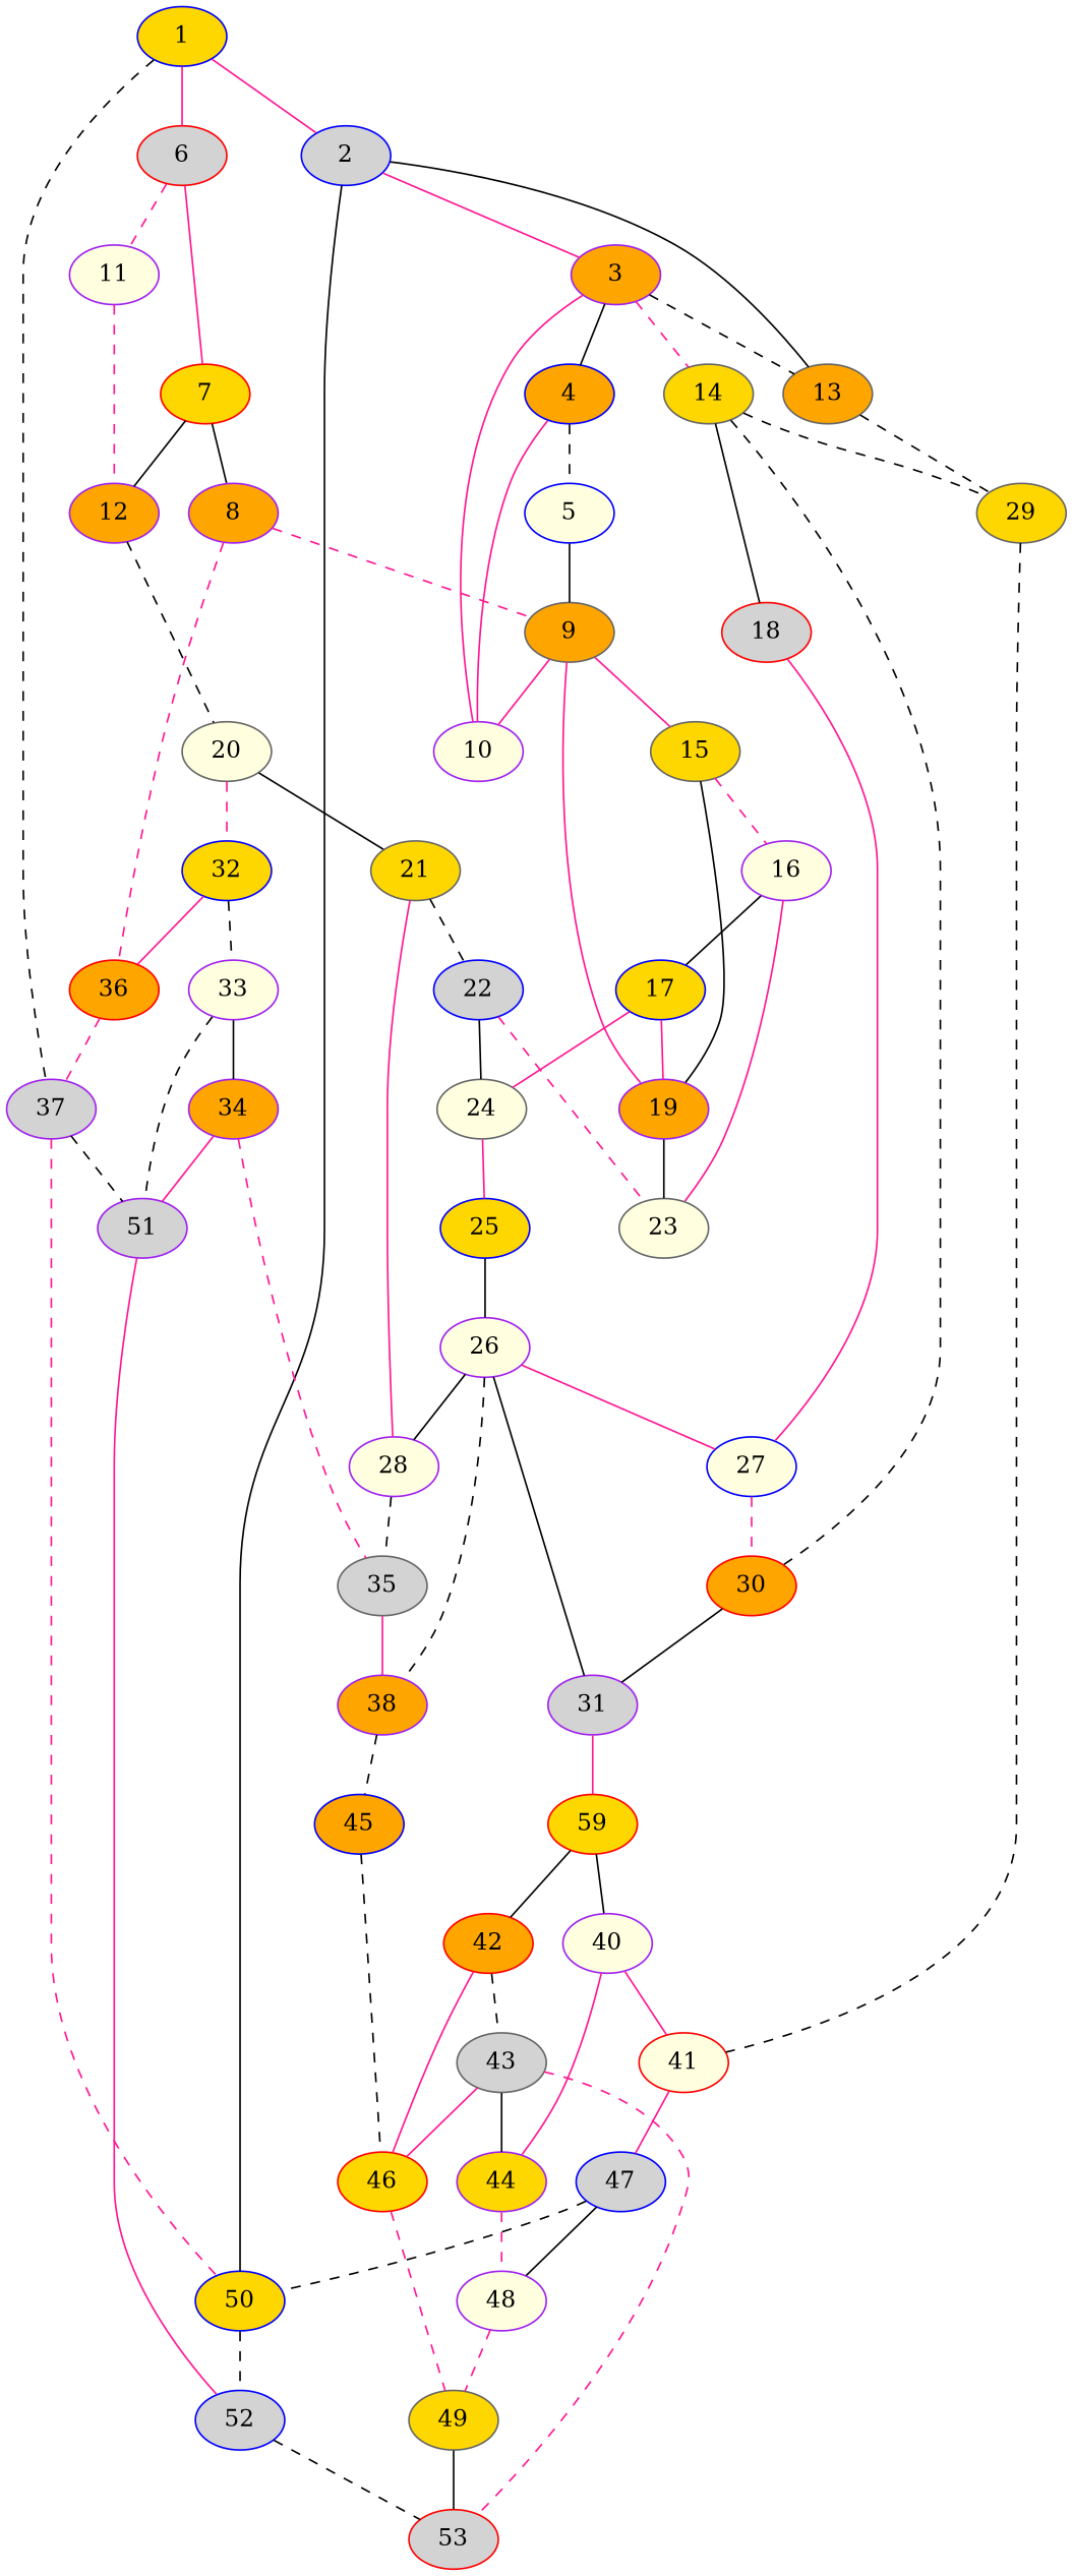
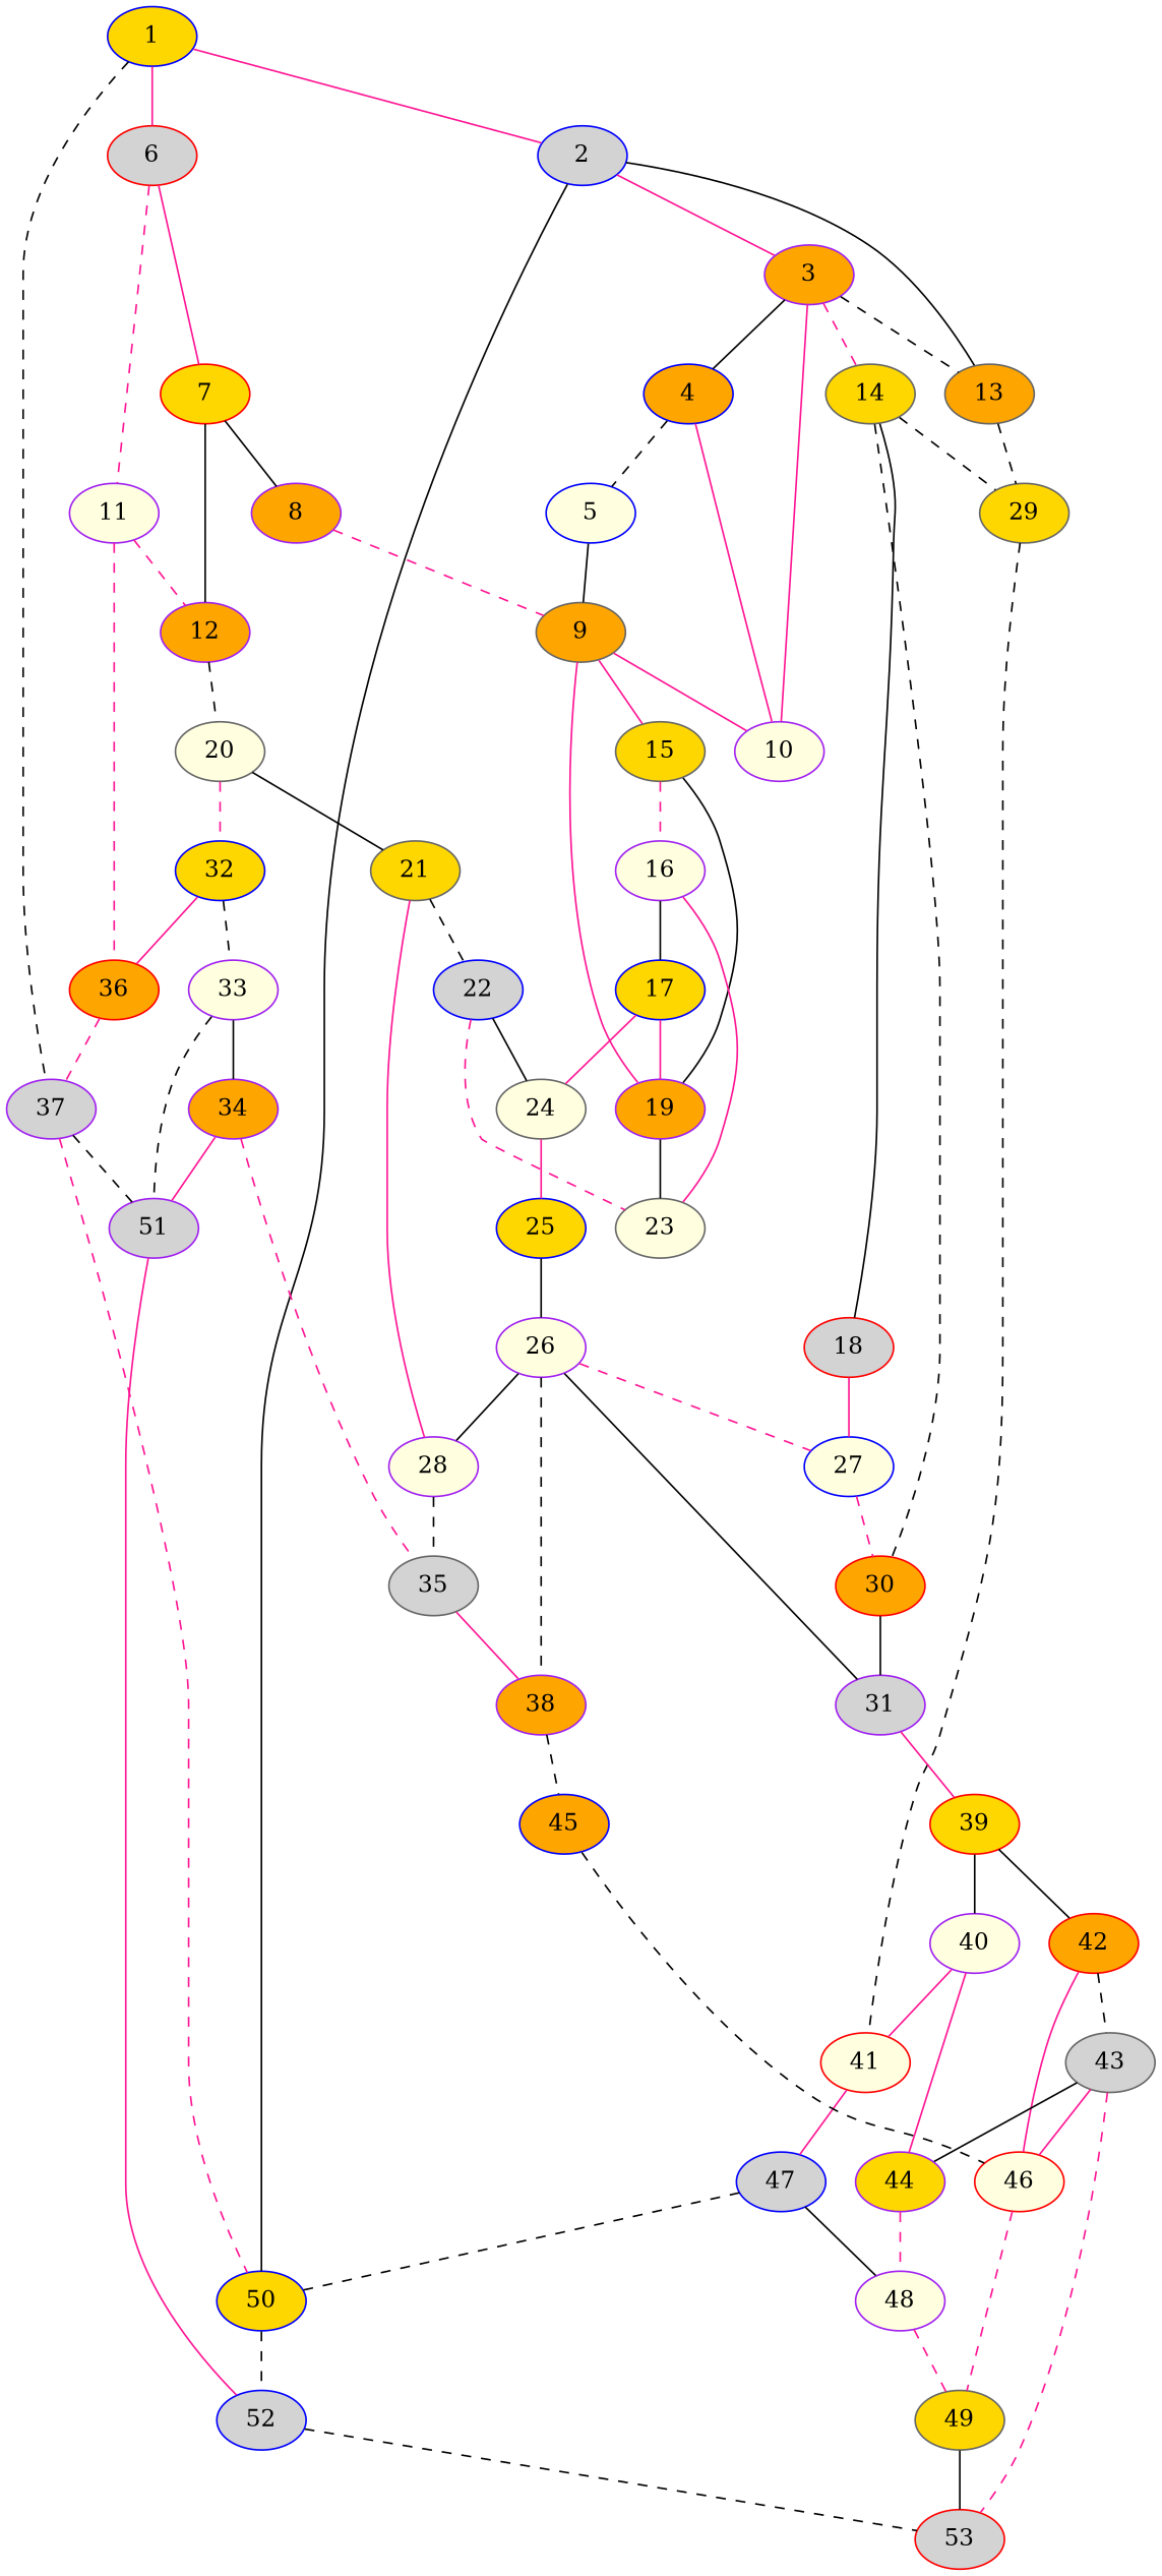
  graph {
    node [color=purple fillcolor=gold style=filled]
    edge [color=deeppink style=solid weight=1.0]
    1 [color=blue]
    2 [color=blue fillcolor=lightgrey]
    6 [color=red fillcolor=lightgrey]
    37 [fillcolor=lightgrey]
    3 [fillcolor=orange]
    13 [color=gray40 fillcolor=orange]
    50 [color=blue]
    7 [color=red]
    11 [fillcolor=lightyellow]
    51 [fillcolor=lightgrey]
    4 [color=blue fillcolor=orange]
    10 [fillcolor=lightyellow]
    14 [color=gray40]
    29 [color=gray40]
    52 [color=blue fillcolor=lightgrey]
    5 [color=blue fillcolor=lightyellow]
    18 [color=red fillcolor=lightgrey]
    30 [color=red fillcolor=orange]
    9 [color=gray40 fillcolor=orange]
    15 [color=gray40]
    19 [fillcolor=orange]
    8 [fillcolor=orange]
    12 [fillcolor=orange]
    36 [color=red fillcolor=orange]
    20 [color=gray40 fillcolor=lightyellow]
    16 [fillcolor=lightyellow]
    23 [color=gray40 fillcolor=lightyellow]
    21 [color=gray40]
    32 [color=blue]
    41 [color=red fillcolor=lightyellow]
    27 [color=blue fillcolor=lightyellow]
    31 [fillcolor=lightgrey]
    17 [color=blue]
    24 [color=gray40 fillcolor=lightyellow]
    25 [color=blue]
    22 [color=blue fillcolor=lightgrey]
    28 [fillcolor=lightyellow]
    33 [fillcolor=lightyellow]
    35 [color=gray40 fillcolor=lightgrey]
    26 [fillcolor=lightyellow]
    38 [fillcolor=orange]
-   39 [color=red label=59]
+   39 [color=red]
    45 [color=blue fillcolor=orange]
    47 [color=blue fillcolor=lightgrey]
    40 [fillcolor=lightyellow]
    42 [color=red fillcolor=orange]
    34 [fillcolor=orange]
-   46 [color=red]
+   46 [color=red fillcolor=lightyellow]
    44
    43 [color=gray40 fillcolor=lightgrey]
    48 [fillcolor=lightyellow]
    53 [color=red fillcolor=lightgrey]
    49 [color=gray40]
    1 -- 2
    1 -- 6 [weight=2.0]
    1 -- 37 [color=black style=dashed]
    2 -- 3
    2 -- 13 [color=black]
    2 -- 50 [color=black]
    6 -- 7
    6 -- 11 [style=dashed]
    37 -- 50 [style=dashed]
    37 -- 51 [color=black style=dashed]
    3 -- 13 [color=black style=dashed]
    3 -- 4 [color=black]
    3 -- 10
    3 -- 14 [style=dashed weight=2.0]
    13 -- 29 [color=black style=dashed]
    50 -- 52 [color=black style=dashed]
    7 -- 8 [color=black]
    7 -- 12 [color=black]
    11 -- 12 [style=dashed]
-   8 -- 36 [style=dashed]
+   11 -- 36 [style=dashed]
    51 -- 52
    4 -- 10
    4 -- 5 [color=black style=dashed]
    14 -- 29 [color=black style=dashed]
    14 -- 18 [color=black]
    14 -- 30 [color=black style=dashed]
    29 -- 41 [color=black style=dashed]
    52 -- 53 [color=black style=dashed]
    5 -- 9 [color=black]
    18 -- 27
    30 -- 31 [color=black]
    9 -- 10
    9 -- 15
    9 -- 19
    15 -- 19 [color=black]
    15 -- 16 [style=dashed]
    19 -- 23 [color=black]
    8 -- 9 [style=dashed weight=2.0]
    12 -- 20 [color=black style=dashed]
    36 -- 37 [style=dashed]
    20 -- 21 [color=black]
    20 -- 32 [style=dashed]
    16 -- 23
    16 -- 17 [color=black]
    21 -- 22 [color=black style=dashed]
    21 -- 28
    32 -- 36
    32 -- 33 [color=black style=dashed]
    41 -- 47
    27 -- 30 [style=dashed]
    31 -- 39
    17 -- 19
    17 -- 24
    24 -- 25
    25 -- 26 [color=black weight=2.0]
    22 -- 23 [style=dashed]
    22 -- 24 [color=black]
    28 -- 35 [color=black style=dashed]
    33 -- 51 [color=black style=dashed]
    33 -- 34 [color=black]
    35 -- 38
-   26 -- 27
+   26 -- 27 [style=dashed]
    26 -- 31 [color=black]
    26 -- 28 [color=black]
    26 -- 38 [color=black style=dashed]
    38 -- 45 [color=black style=dashed]
    39 -- 40 [color=black]
    39 -- 42 [color=black]
    45 -- 46 [color=black style=dashed]
    47 -- 50 [color=black style=dashed]
    47 -- 48 [color=black]
    40 -- 41
    40 -- 44
    42 -- 46
    42 -- 43 [color=black style=dashed]
    34 -- 51
    34 -- 35 [style=dashed]
    46 -- 49 [style=dashed]
    44 -- 48 [style=dashed]
    43 -- 46
    43 -- 44 [color=black]
    43 -- 53 [style=dashed]
    48 -- 49 [style=dashed]
    49 -- 53 [color=black]
  }
